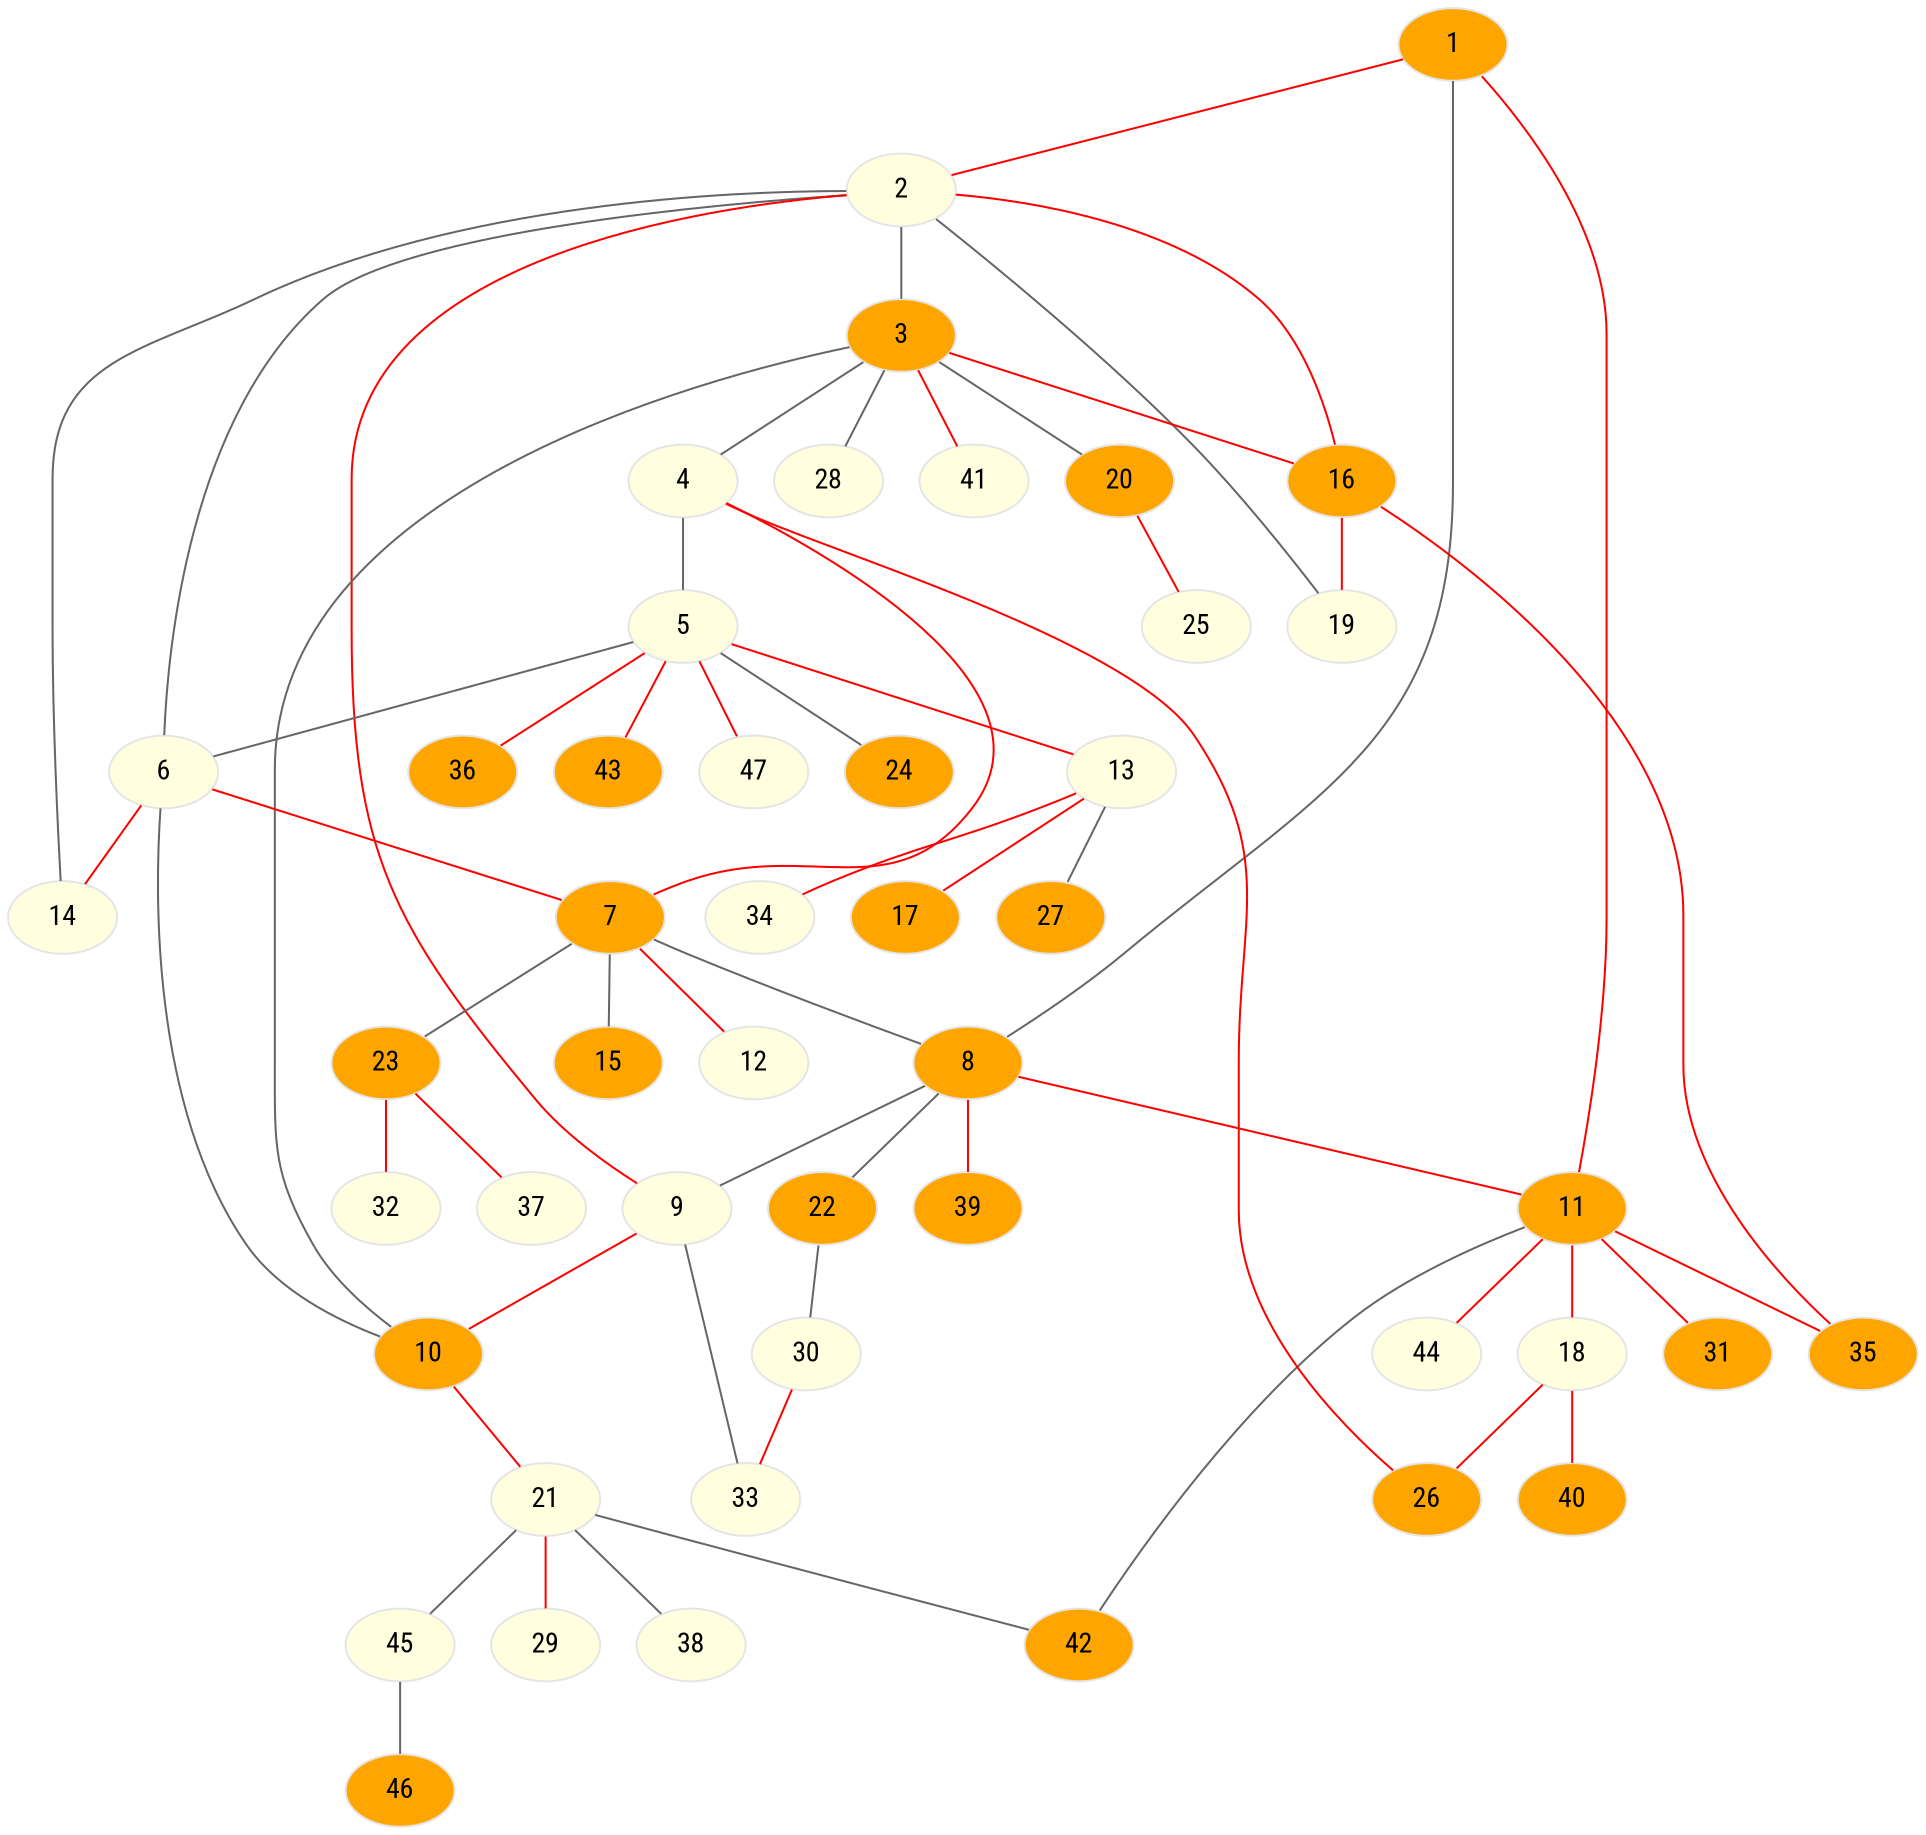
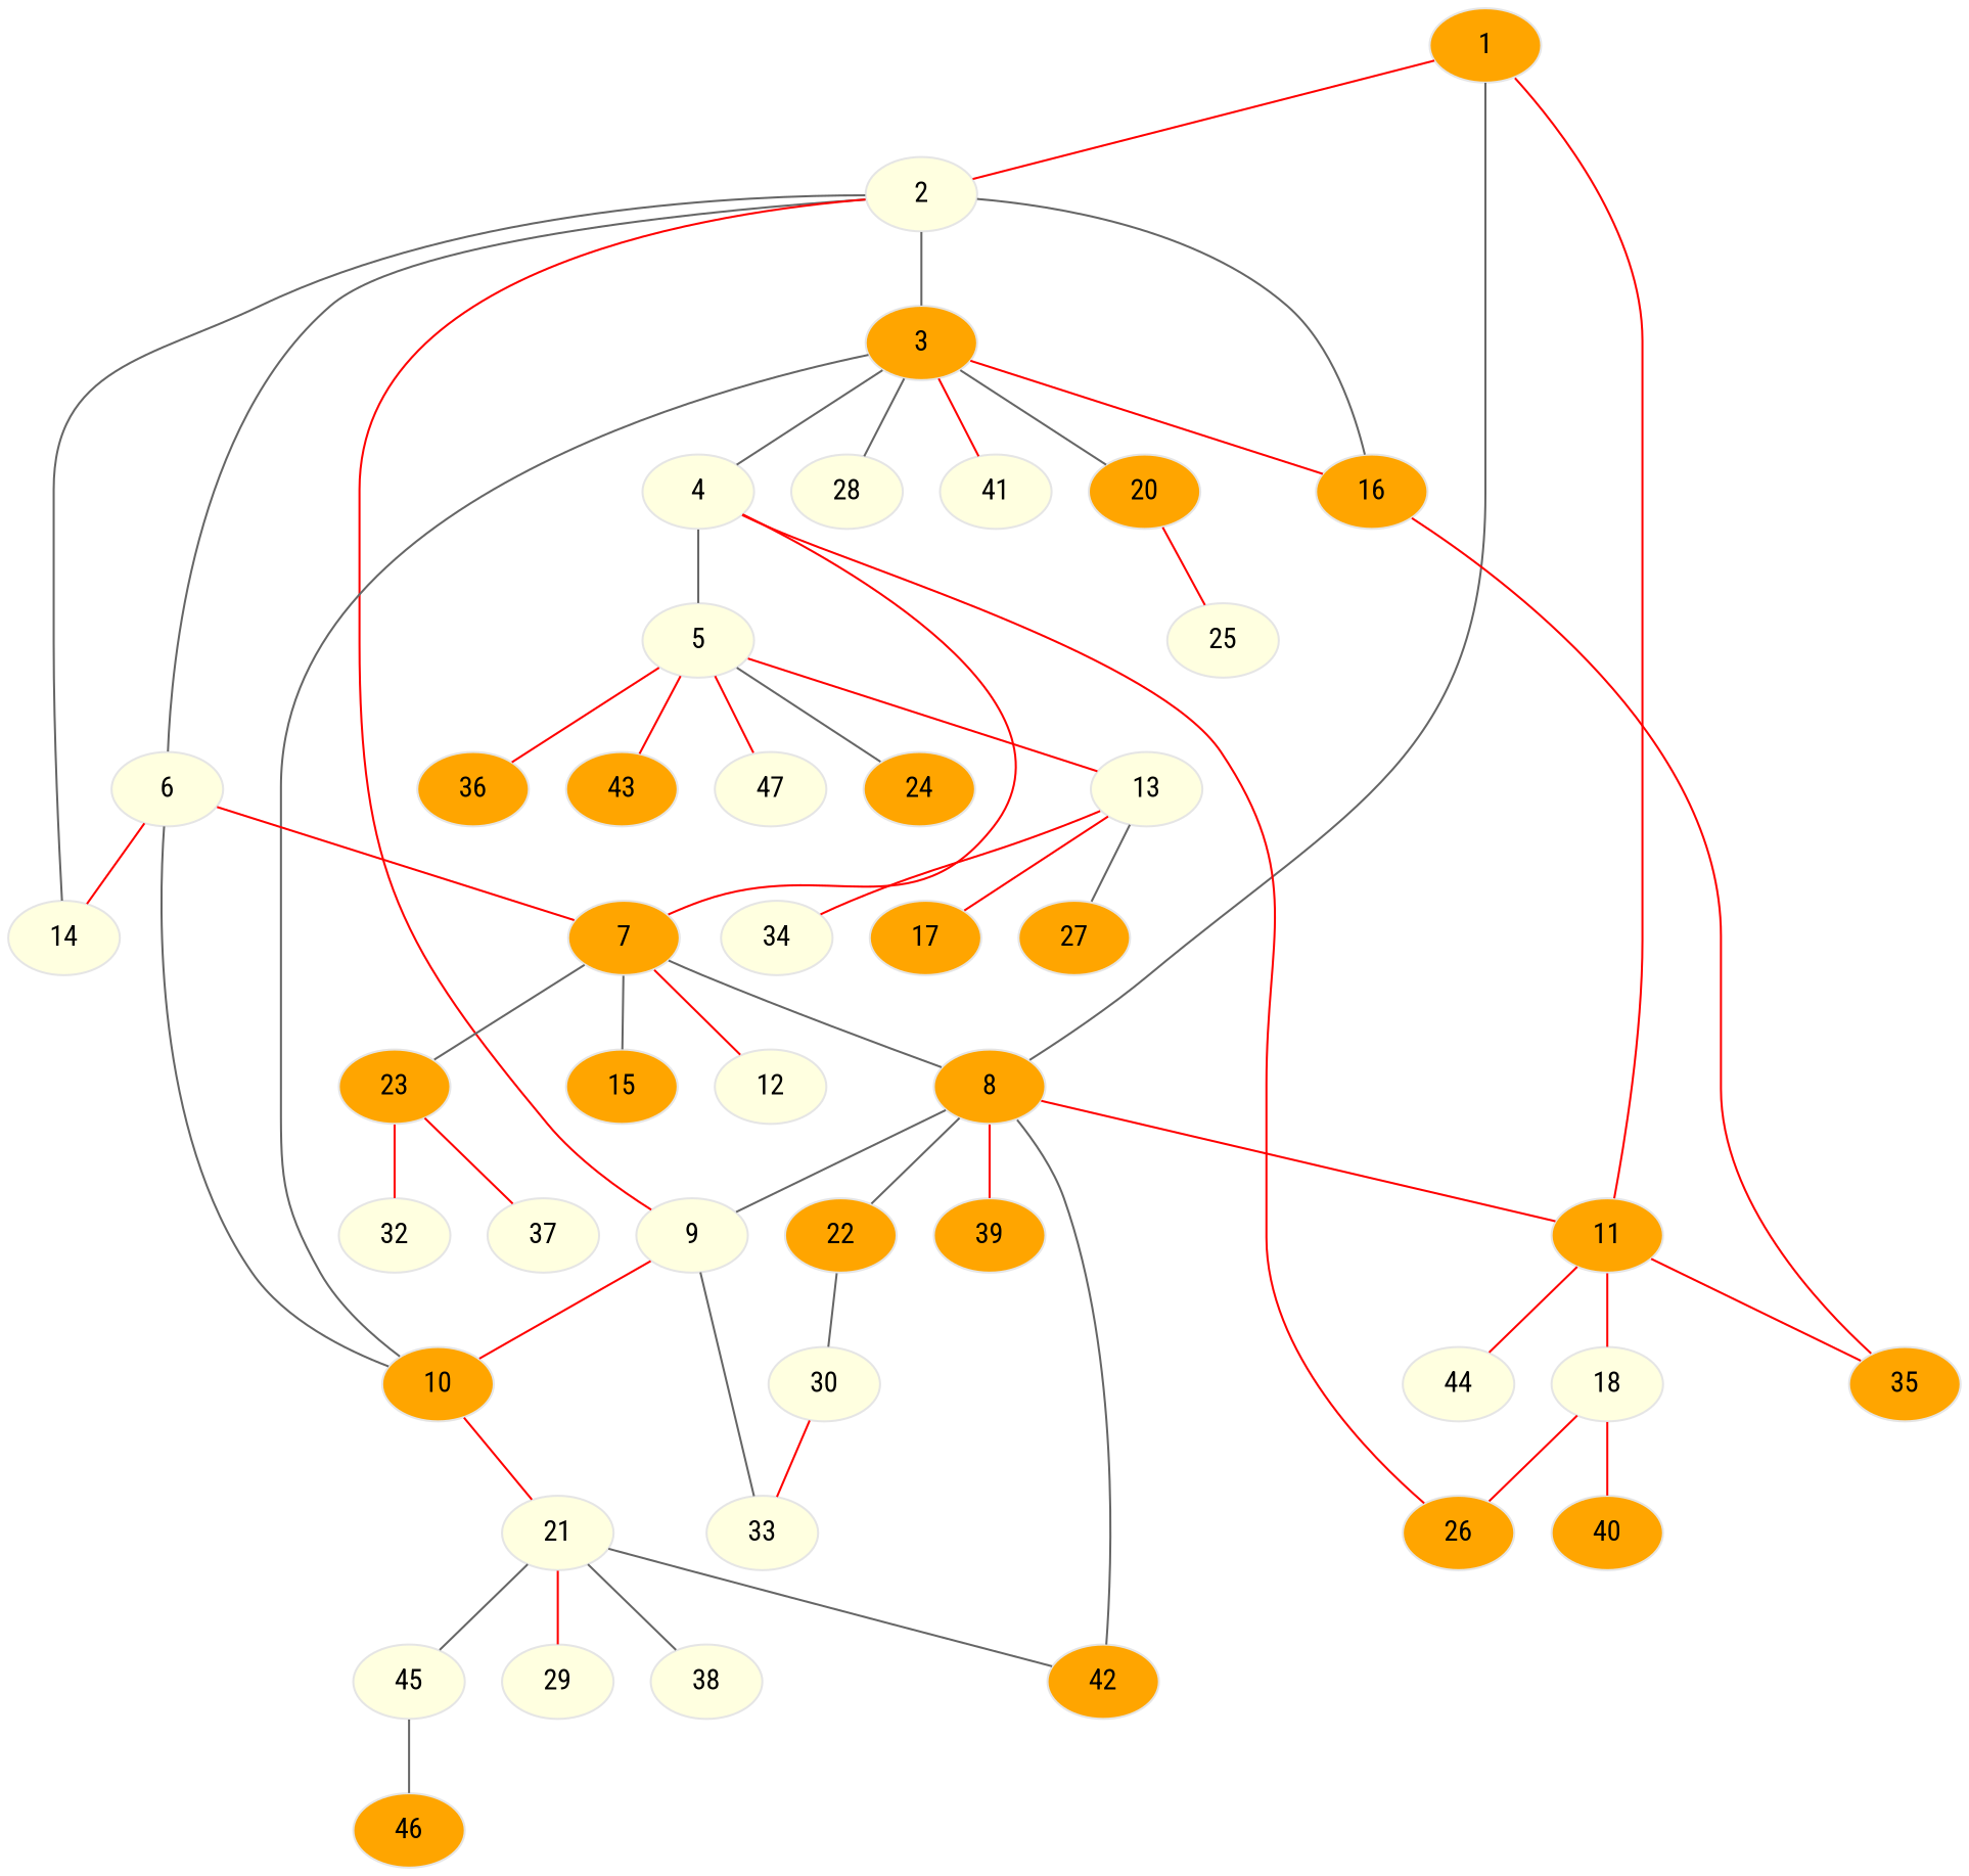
  graph {
    fontname="Roboto Condensed"
    node [color=gray90 fillcolor=lightyellow fontname="Roboto Condensed" style=filled]
    edge [color=red fontname="Roboto Condensed"]
    1 [fillcolor=orange]
    2
    8 [fillcolor=orange]
    11 [fillcolor=orange]
    3 [fillcolor=orange]
    6
    9
    14
    16 [fillcolor=orange]
-   19
    22 [fillcolor=orange]
    39 [fillcolor=orange]
    18
-   31 [fillcolor=orange]
    35 [fillcolor=orange]
    42 [fillcolor=orange]
    44
    4
    10 [fillcolor=orange]
    20 [fillcolor=orange]
    28
    41
    7 [fillcolor=orange]
    33
    5
    26 [fillcolor=orange]
    21
    25
    13
    24 [fillcolor=orange]
    36 [fillcolor=orange]
    43 [fillcolor=orange]
    47
    12
    15 [fillcolor=orange]
    23 [fillcolor=orange]
    17 [fillcolor=orange]
    27 [fillcolor=orange]
    34
    32
    37
    30
    29
    38
    45
    40 [fillcolor=orange]
    46 [fillcolor=orange]
    1 -- 2
    1 -- 8 [color=gray40]
    1 -- 11
    2 -- 3 [color=gray40]
    2 -- 6 [color=gray40]
    2 -- 9
    2 -- 14 [color=gray40]
-   2 -- 16
-   2 -- 19 [color=gray40]
+   2 -- 16 [color=gray40]
    8 -- 11
    8 -- 9 [color=gray40]
    8 -- 22 [color=gray40]
    8 -- 39
    11 -- 18
-   11 -- 31
    11 -- 35
-   11 -- 42 [color=gray40]
+   8 -- 42 [color=gray40]
    11 -- 44
    3 -- 16
    3 -- 4 [color=gray40]
    3 -- 10 [color=gray40]
    3 -- 20 [color=gray40]
    3 -- 28 [color=gray40]
    3 -- 41
    6 -- 14
    6 -- 10 [color=gray40]
    6 -- 7
    9 -- 10
    9 -- 33 [color=gray40]
-   16 -- 19
    16 -- 35
    22 -- 30 [color=gray40]
    18 -- 26
    18 -- 40
    4 -- 7
    4 -- 5 [color=gray40]
    4 -- 26
    10 -- 21
    20 -- 25
    7 -- 8 [color=gray40]
    7 -- 12
    7 -- 15 [color=gray40]
    7 -- 23 [color=gray40]
-   5 -- 6 [color=gray40]
    5 -- 13
    5 -- 24 [color=gray40]
    5 -- 36
    5 -- 43
    5 -- 47
    21 -- 42 [color=gray40]
    21 -- 29
    21 -- 38 [color=gray40]
    21 -- 45 [color=gray40]
    13 -- 17
    13 -- 27 [color=gray40]
    13 -- 34
    23 -- 32
    23 -- 37
    30 -- 33
    45 -- 46 [color=gray40]
  }
